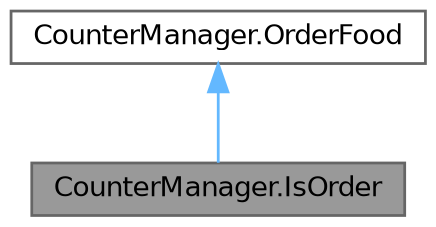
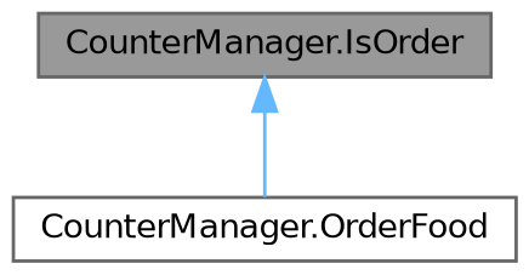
  digraph {
    rankdir=TB
    node [fontname=Helvetica fontsize=10 shape=box style=filled]
    n1 [color=gray40 fillcolor=grey60 fontcolor=black height=0.2 label="CounterManager.IsOrder" width=0.4]
    n2 [color=grey40 fillcolor=white height=0.2 label="CounterManager.OrderFood" width=0.4]
-   n2 -> n1 [color=steelblue1 dir=back fontname=Helvetica fontsize=10 labelfontname=Helvetica labelfontsize=10 style=solid]
+   n1 -> n2 [color=steelblue1 dir=back fontname=Helvetica fontsize=10 labelfontname=Helvetica labelfontsize=10 style=solid]
  }
